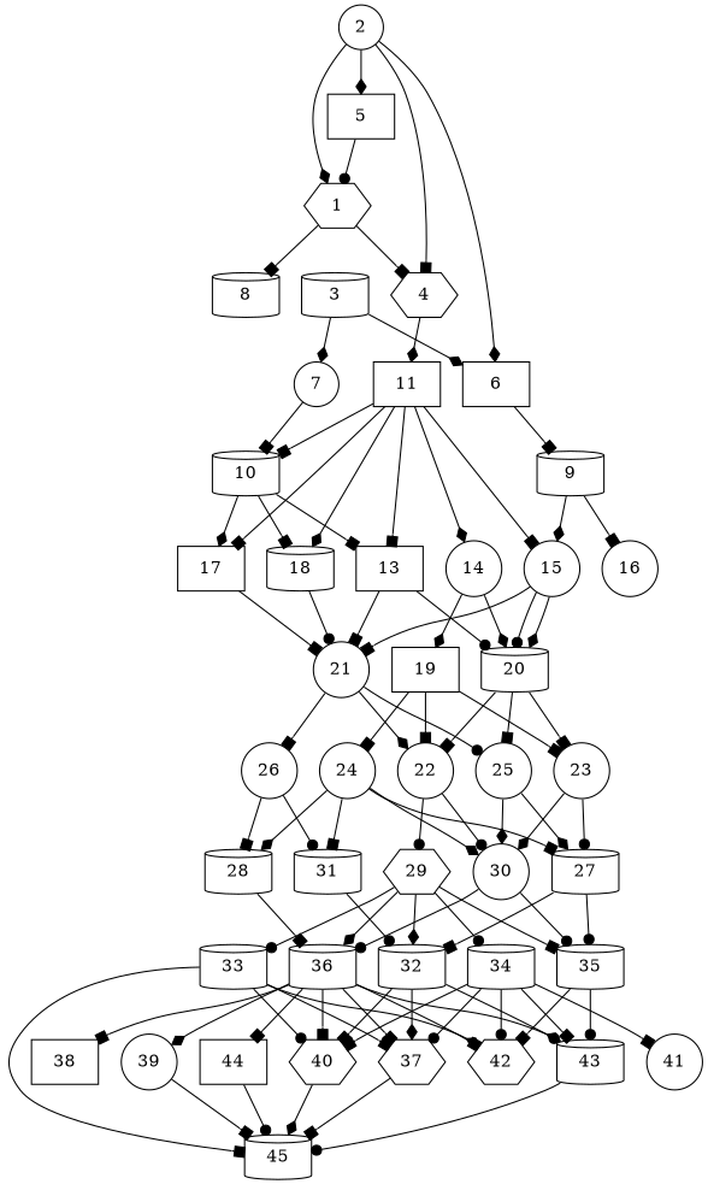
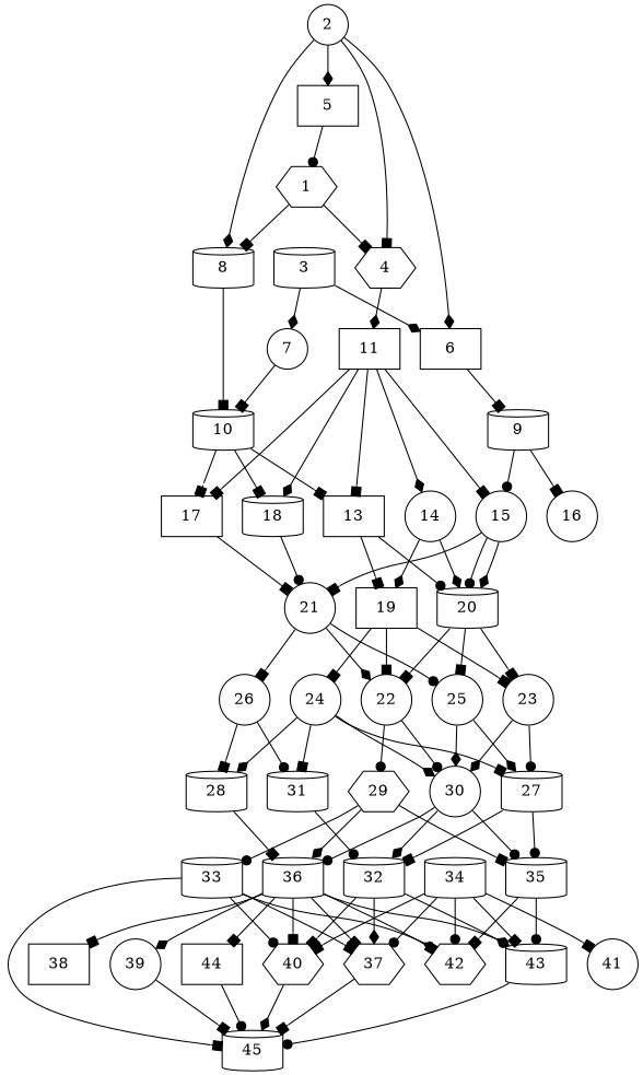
  digraph {
    node [alpha=0.15 shape=cylinder]
    edge [arrowhead=box]
    1 [alpha=0.01 expect_size=36009984 shape=hexagon]
    4 [alpha=0.11 expect_size=25516032 shape=hexagon]
    8 [alpha=0.10 expect_size=24713216]
    11 [alpha=0.16 expect_size=8885248 shape=box]
    5 [alpha=0.16 expect_size=40103936 shape=box]
    10 [alpha=0.16 expect_size=34102272]
    15 [alpha=0.06 expect_size=13236224 shape=circle]
    13 [alpha=0.02 expect_size=9527296 shape=box]
    14 [alpha=0.09 expect_size=33545216 shape=circle]
    17 [expect_size=39003136 shape=box]
    18 [alpha=0.02 expect_size=15912960]
    2 [alpha=0.20 expect_size=7749632 shape=circle]
    6 [expect_size=40701952 shape=box]
    9 [alpha=0.19 expect_size=16269312]
    16 [expect_size=50050048 shape=circle]
    3 [alpha=0.10 expect_size=32021504]
    7 [alpha=0.10 expect_size=23917568 shape=circle]
    20 [alpha=0.07 expect_size=38176768]
    21 [alpha=0.17 expect_size=29678592 shape=circle]
    19 [alpha=0.11 expect_size=40090624 shape=box]
    22 [alpha=0.07 expect_size=21008384 shape=circle]
    23 [alpha=0.09 expect_size=10903552 shape=circle]
    25 [alpha=0.05 expect_size=36937728 shape=circle]
    26 [alpha=0.06 expect_size=50930688 shape=circle]
    24 [alpha=0.20 expect_size=16742400 shape=circle]
    29 [alpha=0.12 expect_size=31302656 shape=hexagon]
    30 [alpha=0.05 expect_size=9194496 shape=circle]
    27 [alpha=0.14 expect_size=39856128]
    28 [alpha=0.10 expect_size=27298816]
    31 [alpha=0.00 expect_size=26050560]
    35 [alpha=0.01 expect_size=9919488]
    36 [expect_size=22166528]
    33 [alpha=0.16 expect_size=35536896]
    34 [alpha=0.07 expect_size=10267648]
    32 [alpha=0.17 expect_size=18267136]
    43 [alpha=0.11 expect_size=30559232]
    42 [alpha=0.11 expect_size=37339136 shape=hexagon]
    37 [alpha=0.02 expect_size=35282944 shape=hexagon]
    40 [alpha=0.02 expect_size=25410560 shape=hexagon]
    38 [alpha=0.14 expect_size=20758528 shape=box]
    39 [alpha=0.01 expect_size=45249536 shape=circle]
    44 [alpha=0.17 expect_size=21233664 shape=box]
    45 [expect_size=37663744]
    41 [alpha=0.13 expect_size=37287936 shape=circle]
    1 -> 4
    1 -> 8
    4 -> 11 [arrowhead=diamond]
-   11 -> 10
+   8 -> 10
    11 -> 15
    11 -> 13
    11 -> 14 [arrowhead=diamond]
    11 -> 17
    11 -> 18 [arrowhead=diamond]
    5 -> 1 [arrowhead=dot]
    10 -> 13
-   10 -> 17 [arrowhead=diamond]
+   10 -> 17
    10 -> 18
    15 -> 20 [arrowhead=dot]
    15 -> 20 [arrowhead=diamond]
    15 -> 21
    13 -> 20 [arrowhead=dot]
-   13 -> 21
+   13 -> 19
    14 -> 20 [arrowhead=diamond]
    14 -> 19 [arrowhead=diamond]
    17 -> 21
    18 -> 21 [arrowhead=dot]
    2 -> 4
-   2 -> 1 [arrowhead=diamond]
+   2 -> 8 [arrowhead=diamond]
    2 -> 5 [arrowhead=diamond]
    2 -> 6 [arrowhead=diamond]
    6 -> 9
-   9 -> 15 [arrowhead=diamond]
+   9 -> 15 [arrowhead=dot]
    9 -> 16
    3 -> 6 [arrowhead=diamond]
    3 -> 7 [arrowhead=diamond]
    7 -> 10
    20 -> 22
    20 -> 23
    20 -> 25
    21 -> 22 [arrowhead=diamond]
    21 -> 25 [arrowhead=dot]
    21 -> 26
    19 -> 22
    19 -> 23
    19 -> 24
    22 -> 29 [arrowhead=dot]
    22 -> 30 [arrowhead=dot]
    23 -> 30 [arrowhead=diamond]
    23 -> 27 [arrowhead=dot]
    25 -> 30 [arrowhead=diamond]
    25 -> 27 [arrowhead=diamond]
    26 -> 28
    26 -> 31 [arrowhead=dot]
    24 -> 30 [arrowhead=diamond]
    24 -> 27
    24 -> 28 [arrowhead=diamond]
    24 -> 31
    29 -> 35
    29 -> 36 [arrowhead=diamond]
    29 -> 33 [arrowhead=dot]
-   29 -> 34 [arrowhead=dot]
    30 -> 35 [arrowhead=dot]
    30 -> 36 [arrowhead=dot]
-   29 -> 32 [arrowhead=diamond]
+   30 -> 32 [arrowhead=diamond]
    27 -> 35 [arrowhead=dot]
    27 -> 32
    28 -> 36
    31 -> 32 [arrowhead=dot]
    35 -> 43 [arrowhead=dot]
    35 -> 42
    36 -> 43 [arrowhead=diamond]
    36 -> 42
    36 -> 37
    36 -> 40
    36 -> 38
    36 -> 39 [arrowhead=diamond]
    36 -> 44
    33 -> 42 [arrowhead=diamond]
    33 -> 37
    33 -> 40 [arrowhead=dot]
    33 -> 45
    34 -> 43
    34 -> 42 [arrowhead=dot]
    34 -> 37 [arrowhead=dot]
    34 -> 40
    34 -> 41
    32 -> 43 [arrowhead=dot]
    32 -> 37 [arrowhead=diamond]
    32 -> 40
    43 -> 45 [arrowhead=dot]
    37 -> 45
    40 -> 45 [arrowhead=diamond]
    39 -> 45
    44 -> 45 [arrowhead=dot]
  }
